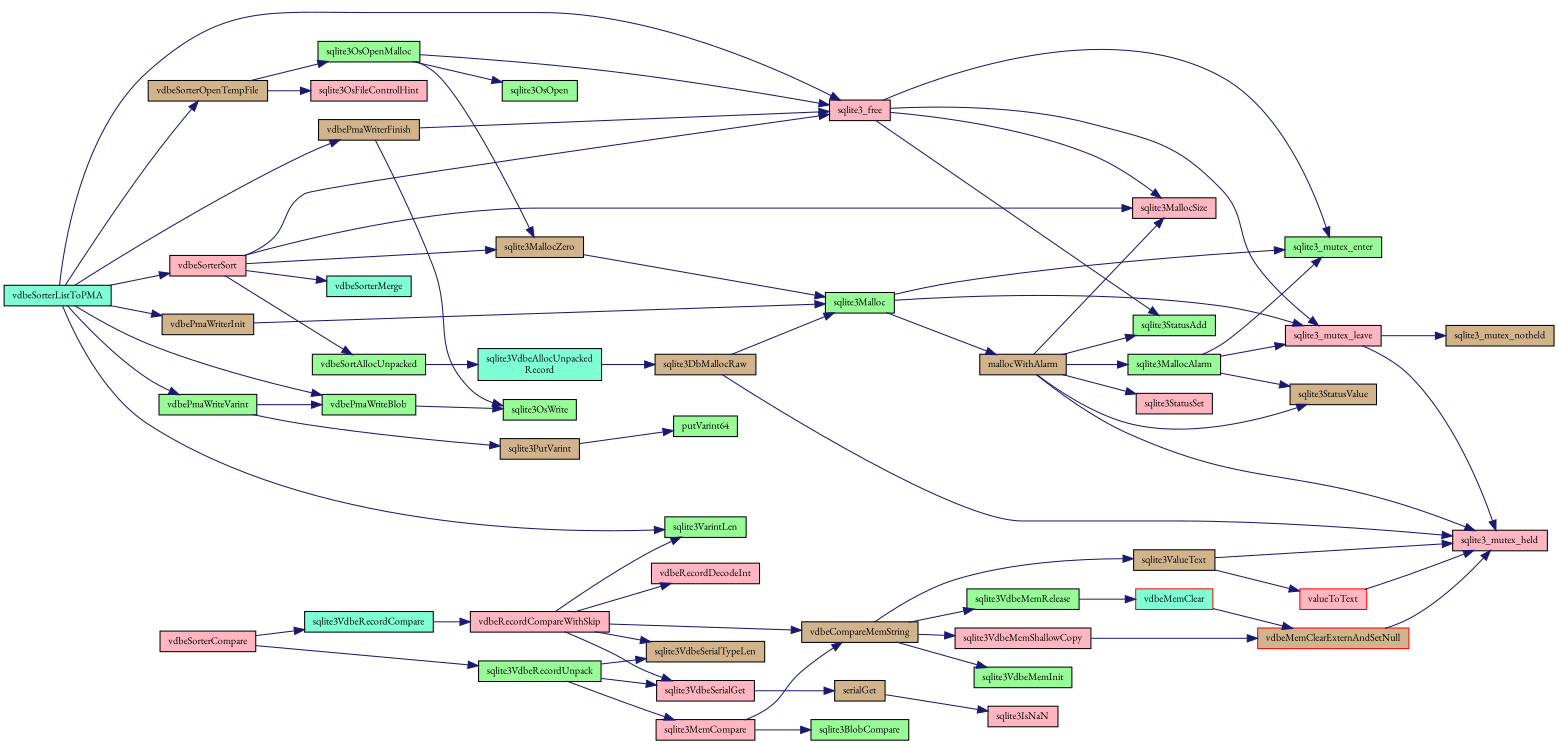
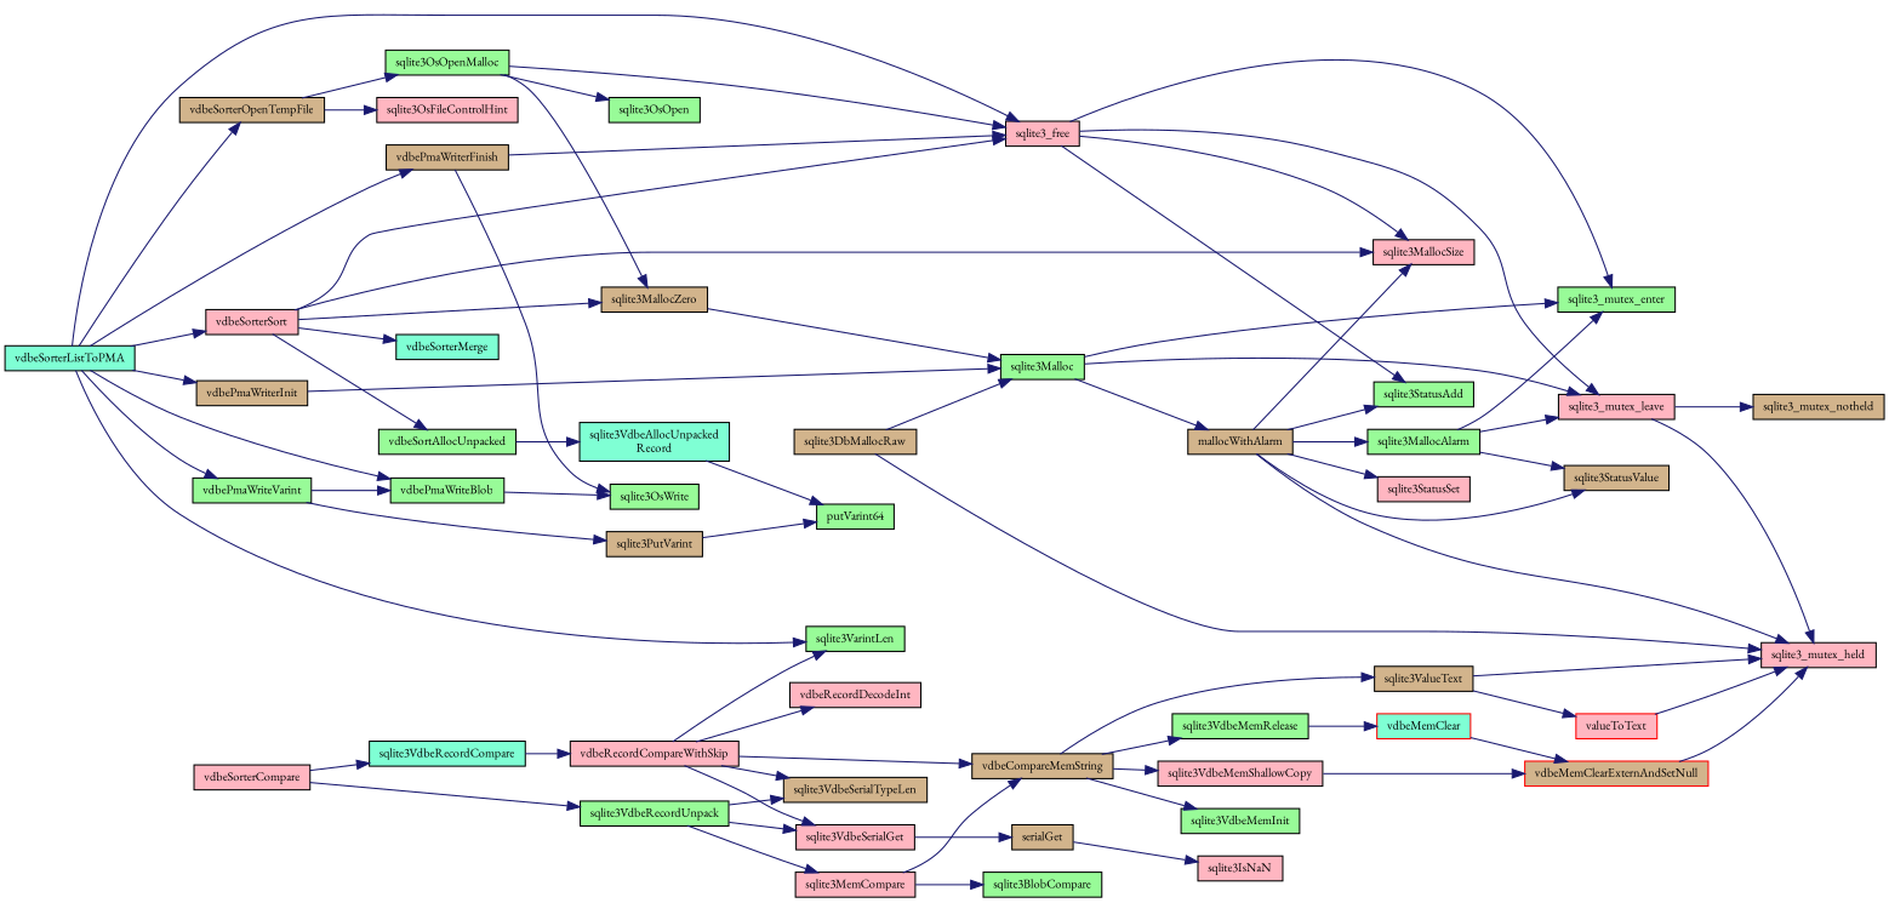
  digraph {
    fontname="EB Garamond"
    rankdir=LR
    node [color=black fillcolor=palegreen fontname="EB Garamond" fontsize=10 shape=record style=filled]
    edge [color=midnightblue fontname="EB Garamond" fontsize=10 labelfontname=FreeSans labelfontsize=10 style=solid]
    n1 [fillcolor=aquamarine fontcolor=black height=0.2 label=vdbeSorterListToPMA width=0.4]
    n2 [height=0.2 label=sqlite3VarintLen width=0.4]
    n3 [fillcolor=tan height=0.2 label=vdbeSorterOpenTempFile width=0.4]
    n4 [fillcolor=lightpink height=0.2 label=sqlite3_free width=0.4]
    n5 [fillcolor=lightpink height=0.2 label=vdbeSorterSort width=0.4]
    n6 [fillcolor=tan height=0.2 label=vdbePmaWriterInit width=0.4]
    n7 [height=0.2 label=vdbePmaWriteVarint width=0.4]
    n8 [height=0.2 label=vdbePmaWriteBlob width=0.4]
    n9 [fillcolor=tan height=0.2 label=vdbePmaWriterFinish width=0.4]
    n10 [height=0.2 label=sqlite3OsOpenMalloc width=0.4]
    n11 [fillcolor=lightpink height=0.2 label=sqlite3OsFileControlHint width=0.4]
    n12 [height=0.2 label=sqlite3_mutex_enter width=0.4]
    n13 [fillcolor=lightpink height=0.2 label=sqlite3_mutex_leave width=0.4]
    n14 [fillcolor=lightpink height=0.2 label=sqlite3MallocSize width=0.4]
    n15 [height=0.2 label=sqlite3StatusAdd width=0.4]
    n16 [fillcolor=tan height=0.2 label=sqlite3MallocZero width=0.4]
    n17 [height=0.2 label=vdbeSortAllocUnpacked width=0.4]
    n18 [fillcolor=aquamarine height=0.2 label=vdbeSorterMerge width=0.4]
    n19 [height=0.2 label=sqlite3Malloc width=0.4]
    n20 [fillcolor=tan height=0.2 label=sqlite3PutVarint width=0.4]
    n21 [height=0.2 label=sqlite3OsWrite width=0.4]
    n22 [height=0.2 label=sqlite3OsOpen width=0.4]
    n23 [fillcolor=tan height=0.2 label=mallocWithAlarm width=0.4]
    n24 [fillcolor=lightpink height=0.2 label=sqlite3_mutex_held width=0.4]
    n25 [fillcolor=lightpink height=0.2 label=sqlite3StatusSet width=0.4]
    n26 [fillcolor=tan height=0.2 label=sqlite3StatusValue width=0.4]
    n27 [height=0.2 label=sqlite3MallocAlarm width=0.4]
    n28 [fillcolor=tan height=0.2 label=sqlite3_mutex_notheld width=0.4]
    n29 [fillcolor=aquamarine height=0.2 label="sqlite3VdbeAllocUnpacked\lRecord" width=0.4]
    n30 [fillcolor=tan height=0.2 label=sqlite3DbMallocRaw width=0.4]
    n31 [fillcolor=lightpink height=0.2 label=vdbeSorterCompare width=0.4]
    n32 [height=0.2 label=sqlite3VdbeRecordUnpack width=0.4]
    n33 [fillcolor=aquamarine height=0.2 label=sqlite3VdbeRecordCompare width=0.4]
    n34 [fillcolor=lightpink height=0.2 label=sqlite3VdbeSerialGet width=0.4]
    n35 [fillcolor=tan height=0.2 label=sqlite3VdbeSerialTypeLen width=0.4]
    n36 [fillcolor=lightpink height=0.2 label=sqlite3MemCompare width=0.4]
    n37 [fillcolor=lightpink height=0.2 label=vdbeRecordCompareWithSkip width=0.4]
    n38 [fillcolor=tan height=0.2 label=serialGet width=0.4]
    n39 [fillcolor=tan height=0.2 label=vdbeCompareMemString width=0.4]
    n40 [height=0.2 label=sqlite3BlobCompare width=0.4]
    n41 [fillcolor=lightpink height=0.2 label=sqlite3IsNaN width=0.4]
    n42 [height=0.2 label=sqlite3VdbeMemInit width=0.4]
    n43 [fillcolor=lightpink height=0.2 label=sqlite3VdbeMemShallowCopy width=0.4]
    n44 [fillcolor=tan height=0.2 label=sqlite3ValueText width=0.4]
    n45 [height=0.2 label=sqlite3VdbeMemRelease width=0.4]
    n46 [color=red fillcolor=tan height=0.2 label=vdbeMemClearExternAndSetNull width=0.4]
    n47 [color=red fillcolor=lightpink height=0.2 label=valueToText width=0.4]
    n48 [color=red fillcolor=aquamarine height=0.2 label=vdbeMemClear width=0.4]
    n49 [fillcolor=lightpink height=0.2 label=vdbeRecordDecodeInt width=0.4]
    n50 [height=0.2 label=putVarint64 width=0.4]
    n1 -> n2
    n1 -> n3
    n1 -> n4
    n1 -> n5
    n1 -> n6
    n1 -> n7
    n1 -> n8
    n1 -> n9
    n3 -> n10
    n3 -> n11
    n4 -> n12
    n4 -> n13
    n4 -> n14
    n4 -> n15
    n5 -> n4
    n5 -> n14
    n5 -> n16
    n5 -> n17
    n5 -> n18
    n6 -> n19
    n7 -> n8
    n7 -> n20
    n8 -> n21
    n9 -> n4
    n9 -> n21
    n10 -> n4
    n10 -> n16
    n10 -> n22
    n13 -> n24
    n13 -> n28
    n16 -> n19
    n17 -> n29
    n19 -> n12
    n19 -> n13
    n19 -> n23
    n20 -> n50
    n23 -> n14
    n23 -> n15
    n23 -> n24
    n23 -> n25
    n23 -> n26
    n23 -> n27
    n27 -> n12
    n27 -> n13
    n27 -> n26
-   n29 -> n30
+   n29 -> n50
    n30 -> n19
    n30 -> n24
    n31 -> n32
    n31 -> n33
    n32 -> n34
    n32 -> n35
    n32 -> n36
    n33 -> n37
    n34 -> n38
    n36 -> n39
    n36 -> n40
    n37 -> n2
    n37 -> n34
    n37 -> n35
    n37 -> n39
    n37 -> n49
    n38 -> n41
    n39 -> n42
    n39 -> n43
    n39 -> n44
    n39 -> n45
    n43 -> n46
    n44 -> n24
    n44 -> n47
    n45 -> n48
    n46 -> n24
    n47 -> n24
    n48 -> n46
  }
